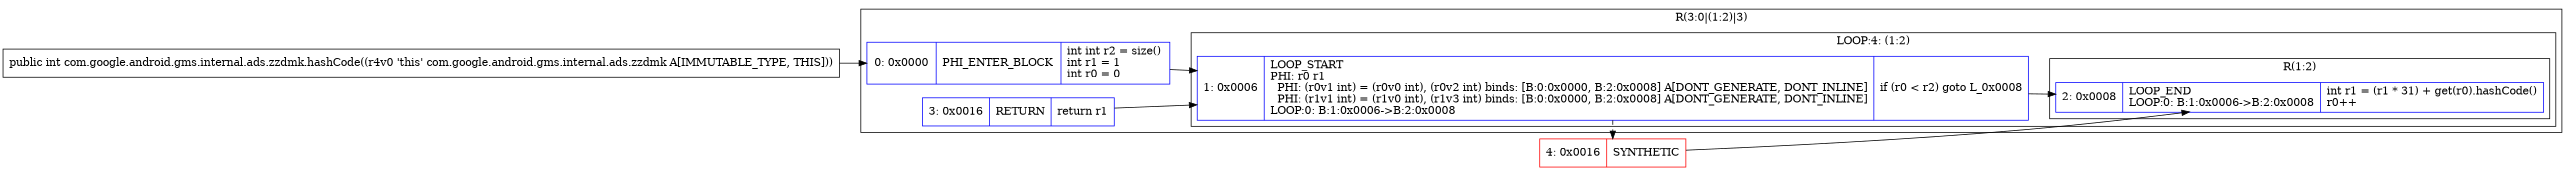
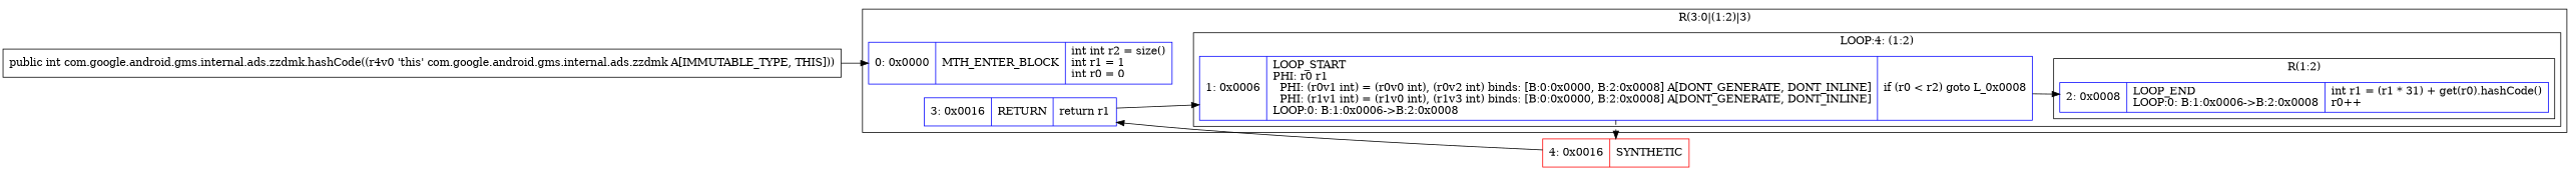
  digraph {
    rankdir=LR
    node [color=blue shape=record]
    n1 [label="{2\:\ 0x0008|LOOP_END\lLOOP:0: B:1:0x0006\-\>B:2:0x0008\l|int r1 = (r1 * 31) + get(r0).hashCode()\lr0++\l}"]
    n2 [label="{1\:\ 0x0006|LOOP_START\lPHI: r0 r1 \l  PHI: (r0v1 int) = (r0v0 int), (r0v2 int) binds: [B:0:0x0000, B:2:0x0008] A[DONT_GENERATE, DONT_INLINE]\l  PHI: (r1v1 int) = (r1v0 int), (r1v3 int) binds: [B:0:0x0000, B:2:0x0008] A[DONT_GENERATE, DONT_INLINE]\lLOOP:0: B:1:0x0006\-\>B:2:0x0008\l|if (r0 \< r2) goto L_0x0008\l}"]
-   n3 [label="{0\:\ 0x0000|PHI_ENTER_BLOCK\l|int int r2 = size()\lint r1 = 1\lint r0 = 0\l}"]
+   n3 [label="{0\:\ 0x0000|MTH_ENTER_BLOCK\l|int int r2 = size()\lint r1 = 1\lint r0 = 0\l}"]
    n4 [label="{3\:\ 0x0016|RETURN\l|return r1\l}"]
    n5 [color=red label="{4\:\ 0x0016|SYNTHETIC\l}"]
    n6 [label="{public int com.google.android.gms.internal.ads.zzdmk.hashCode((r4v0 'this' com.google.android.gms.internal.ads.zzdmk A[IMMUTABLE_TYPE, THIS])) }" color=""]
    subgraph cluster_1 {
      label="R(3:0|(1:2)|3)"
      n3
      n4
      subgraph cluster_2 {
        label="LOOP:4: (1:2)"
        n2
        subgraph cluster_3 {
          label="R(1:2)"
          n1
        }
      }
    }
    n2 -> n1
    n2 -> n5 [style=dashed]
-   n3 -> n2
    n4 -> n2
-   n5 -> n1
+   n5 -> n4
    n6 -> n3
  }
